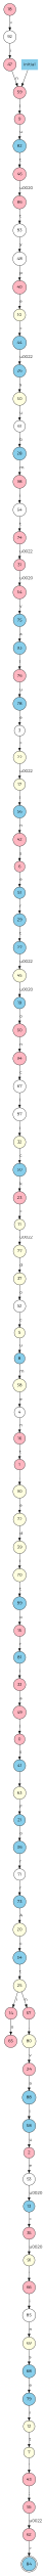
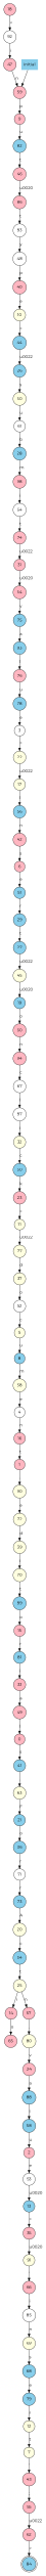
  digraph {
    fontname=Montserrat
    rankdir=TB
    node [fillcolor=lightpink fontname=Montserrat shape=circle style=filled]
    edge [fontname=Montserrat]
    41 [fillcolor=skyblue]
    0
    63 [fillcolor=lightyellow]
    21 [fillcolor=skyblue]
    90 [fillcolor=lightyellow]
    1
    72 [fillcolor=lightyellow]
    39 [fillcolor=lightyellow]
    53 [fillcolor=white]
    2
    13 [fillcolor=skyblue]
    35
    3 [fillcolor=white]
    22 [fillcolor=lightyellow]
    17 [fillcolor=lightyellow]
    56 [fillcolor=skyblue]
    4 [fillcolor=white]
    16
    5 [fillcolor=lightyellow]
    8 [fillcolor=skyblue]
    38 [fillcolor=lightyellow]
    51 [fillcolor=skyblue]
    6
    29 [fillcolor=skyblue]
    27 [fillcolor=skyblue]
    7 [fillcolor=lightyellow]
    43
    55
    62
    82 [fillcolor=skyblue]
    9
    46
    86
    10 [fillcolor=lightyellow]
    44 [fillcolor=skyblue]
    26 [fillcolor=skyblue]
    50 [fillcolor=lightyellow]
    11 [fillcolor=lightyellow]
    77 [fillcolor=lightyellow]
    37 [fillcolor=lightyellow]
    52 [fillcolor=white]
    12 [fillcolor=lightyellow]
    91 [fillcolor=lightyellow]
    66
    14
    65
    80 [fillcolor=lightyellow]
    57
    81 [fillcolor=skyblue]
    15
    33
    49
    42
    92 [fillcolor=white]
    18
    47
    initial [fillcolor=skyblue shape=plaintext]
    59
    19 [fillcolor=skyblue]
    60
    94
    67 [fillcolor=white]
    20 [fillcolor=lightyellow]
    34 [fillcolor=skyblue]
    25 [fillcolor=lightyellow]
    36 [fillcolor=skyblue]
    71 [fillcolor=white]
    73 [fillcolor=skyblue]
    23
    88 [fillcolor=skyblue]
    24
    58 [fillcolor=skyblue]
    61 [fillcolor=white]
    28 [fillcolor=skyblue]
    45 [fillcolor=lightyellow]
    n76 [label=98]
    64 [fillcolor=white]
    74
    30 [fillcolor=skyblue]
    31
    54
    75 [fillcolor=skyblue]
    93 [fillcolor=skyblue]
    32 [fillcolor=lightyellow]
    85 [fillcolor=white]
    70 [fillcolor=lightyellow]
    89 [fillcolor=skyblue]
    40
    84 [fillcolor=skyblue shape=doublecircle]
    83 [fillcolor=white]
    48 [fillcolor=white]
    76
    87 [fillcolor=white]
    69 [fillcolor=lightyellow]
    68 [fillcolor=skyblue]
    79 [fillcolor=skyblue]
    78 [fillcolor=skyblue]
    41 -> 63 [label="."]
    0 -> 41 [label=s]
    63 -> 21 [label=F]
    21 -> 36 [label=o]
    90 -> 72 [label=e]
    1 -> 90 [label="."]
    72 -> 39 [label=d]
    39 -> 70 [label=i]
    53 -> 13 [label="\u0020"]
    2 -> 53 [label=e]
    13 -> 35 [label="="]
    35 -> 91 [label="\u0020"]
    3 -> 22 [label="="]
    22 -> 17 [label="\u0022"]
    17 -> 56 [label=I]
    56 -> 42 [label=n]
    4 -> 16 [label=n]
    16 -> 1 [label=t]
    5 -> 8 [label=u]
    8 -> 38 [label=m]
    38 -> 4 [label=e]
    51 -> 29 [label=r]
    6 -> 51 [label=e]
    29 -> 27 [label=t]
    27 -> 45 [label="\u0022"]
    7 -> 43 [label="'"]
    43 -> 55 [label=";"]
    55 -> 62 [label="\u0022"]
    62 -> 84 [label=">"]
    82 -> 46 [label=t]
    9 -> 82 [label=u]
    46 -> 86 [label="\u0020"]
    86 -> 83 [label=t]
    10 -> 44 [label="="]
    44 -> 26 [label="\u0022"]
    26 -> 50 [label=s]
    50 -> 61 [label=u]
    11 -> 77 [label="\u0022"]
    77 -> 37 [label=d]
    37 -> 52 [label=o]
    52 -> 5 [label=c]
    12 -> 7 [label=t]
    91 -> 66 [label="'"]
    66 -> 85 [label=i]
    14 -> 65 [label=o]
    80 -> 24 [label=v]
    57 -> 80 [label="."]
    81 -> 33 [label=i]
    15 -> 81 [label=r]
    33 -> 49 [label=a]
    49 -> 0 [label=l]
    42 -> 6 [label=s]
    92 -> 47 [label=i]
    18 -> 92 [label="<"]
    47 -> 59 [label=n]
    initial -> 59
-   59 -> 9 [label=I]
+   59 -> 9 [label=p]
    19 -> 60 [label=o]
    60 -> 94 [label=n]
    94 -> 67 [label=c]
    67 -> 87 [label=l]
    20 -> 34 [label=c]
    34 -> 25 [label=t]
    25 -> 14 [label=i]
    25 -> 57 [label=n]
    36 -> 71 [label=r]
    71 -> 73 [label=r]
    73 -> 20 [label=A]
    23 -> 11 [label="="]
    88 -> 58 [label=l]
    24 -> 88 [label=a]
    58 -> 2 [label=u]
    61 -> 28 [label=b]
    28 -> n76 [label=m]
    45 -> 19 [label="\u0020"]
    n76 -> 64 [label=i]
    64 -> 74 [label=t]
    74 -> 31 [label="\u0022"]
    30 -> 23 [label=k]
    31 -> 54 [label="\u0020"]
    54 -> 75 [label=v]
    75 -> 93 [label=a]
    93 -> 76 [label=l]
    32 -> 30 [label=c]
    85 -> 69 [label=n]
    70 -> 89 [label=t]
    89 -> 15 [label=o]
    40 -> 10 [label=e]
    83 -> 48 [label=y]
    48 -> 40 [label=p]
    76 -> 78 [label=u]
    87 -> 32 [label=i]
    69 -> 68 [label=s]
    68 -> 79 [label=e]
    79 -> 12 [label=r]
    78 -> 3 [label=e]
  }
